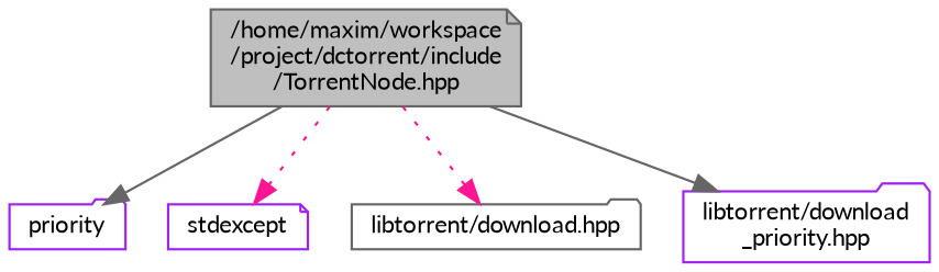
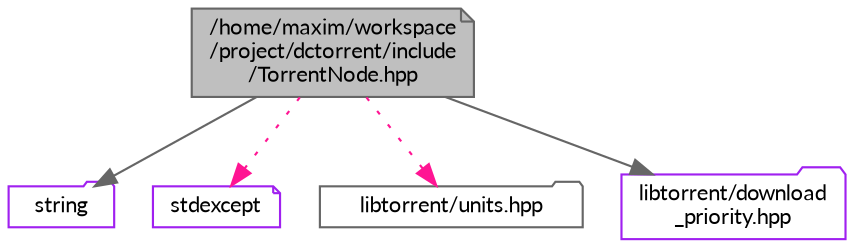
  digraph {
    fontname=Lato
    node [color=purple fillcolor=white fontname=Lato fontsize=10 shape=folder style=filled]
    edge [color=gray40 fontname=Lato fontsize=10 labelfontname=Helvetica labelfontsize=10 style=solid]
    n1 [color=gray40 fillcolor=grey75 fontcolor=black height=0.2 label="/home/maxim/workspace\l/project/dctorrent/include\l/TorrentNode.hpp" shape=note width=0.4]
-   n2 [height=0.2 label=priority width=0.4]
+   n2 [height=0.2 label=string width=0.4]
    n3 [height=0.2 label=stdexcept shape=note width=0.4]
-   n4 [color=gray40 height=0.2 label="libtorrent/download.hpp" width=0.4]
+   n4 [color=gray40 height=0.2 label="libtorrent/units.hpp" width=0.4]
    n5 [height=0.2 label="libtorrent/download\l_priority.hpp" width=0.4]
    n1 -> n2
    n1 -> n3 [color=deeppink style=dotted]
    n1 -> n4 [color=deeppink style=dotted]
    n1 -> n5
  }
